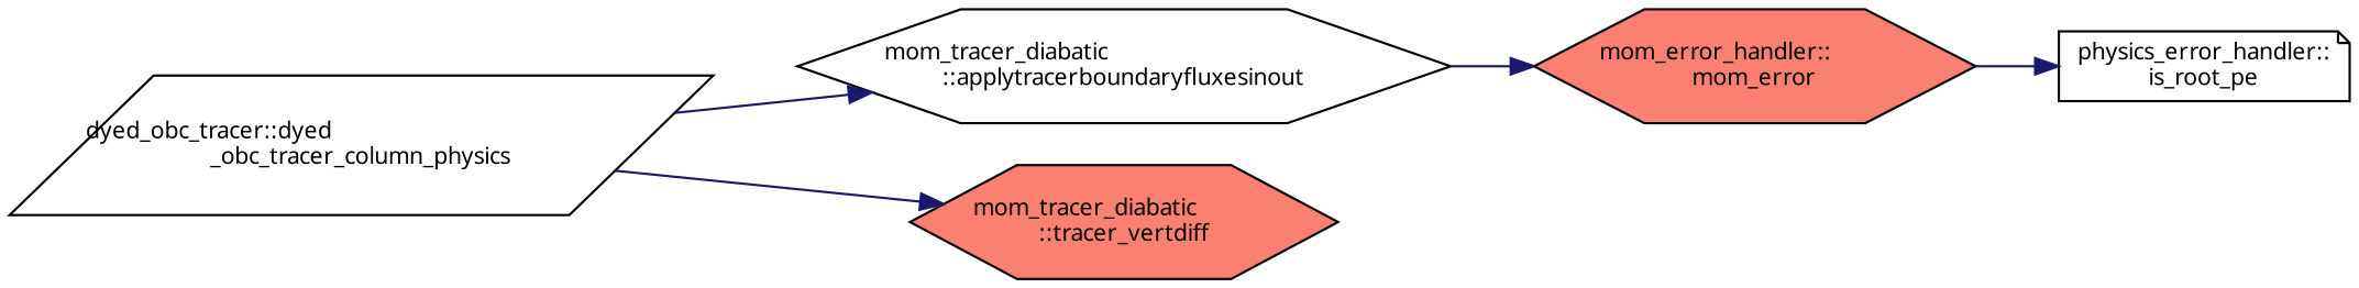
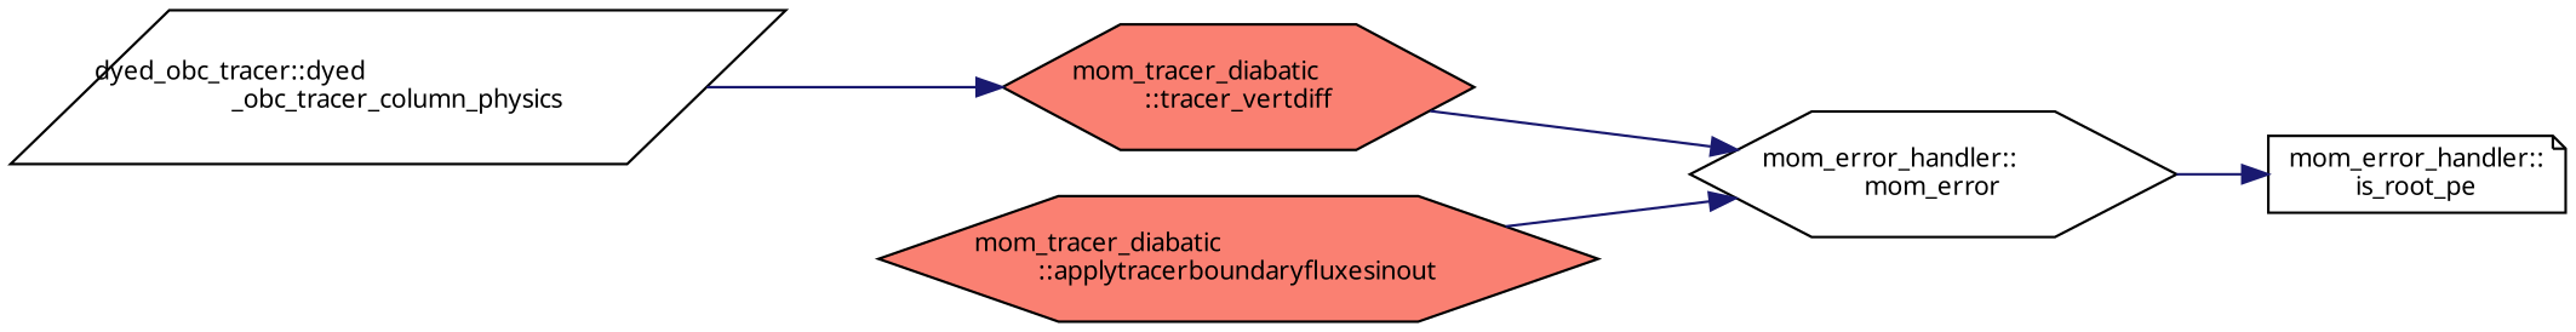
  digraph {
    fontname="Noto Sans"
    rankdir=LR
    node [color=black fillcolor=white fontname="Noto Sans" fontsize=10 shape=hexagon style=filled]
    edge [color=midnightblue fontname="Noto Sans" fontsize=10 labelfontname=Helvetica labelfontsize=10 style=solid]
    n1 [fontcolor=black height=0.2 label="dyed_obc_tracer::dyed\l_obc_tracer_column_physics" shape=parallelogram width=0.4]
-   n2 [height=0.2 label="mom_tracer_diabatic\l::applytracerboundaryfluxesinout" width=0.4]
+   n2 [fillcolor=salmon height=0.2 label="mom_tracer_diabatic\l::applytracerboundaryfluxesinout" width=0.4]
    n3 [fillcolor=salmon height=0.2 label="mom_tracer_diabatic\l::tracer_vertdiff" width=0.4]
-   n4 [fillcolor=salmon height=0.2 label="mom_error_handler::\lmom_error" width=0.4]
-   n5 [height=0.2 label="physics_error_handler::\lis_root_pe" shape=note width=0.4]
-   n1 -> n2
+   n4 [height=0.2 label="mom_error_handler::\lmom_error" width=0.4]
+   n5 [height=0.2 label="mom_error_handler::\lis_root_pe" shape=note width=0.4]
    n1 -> n3
    n2 -> n4
+   n3 -> n4
    n4 -> n5
  }
